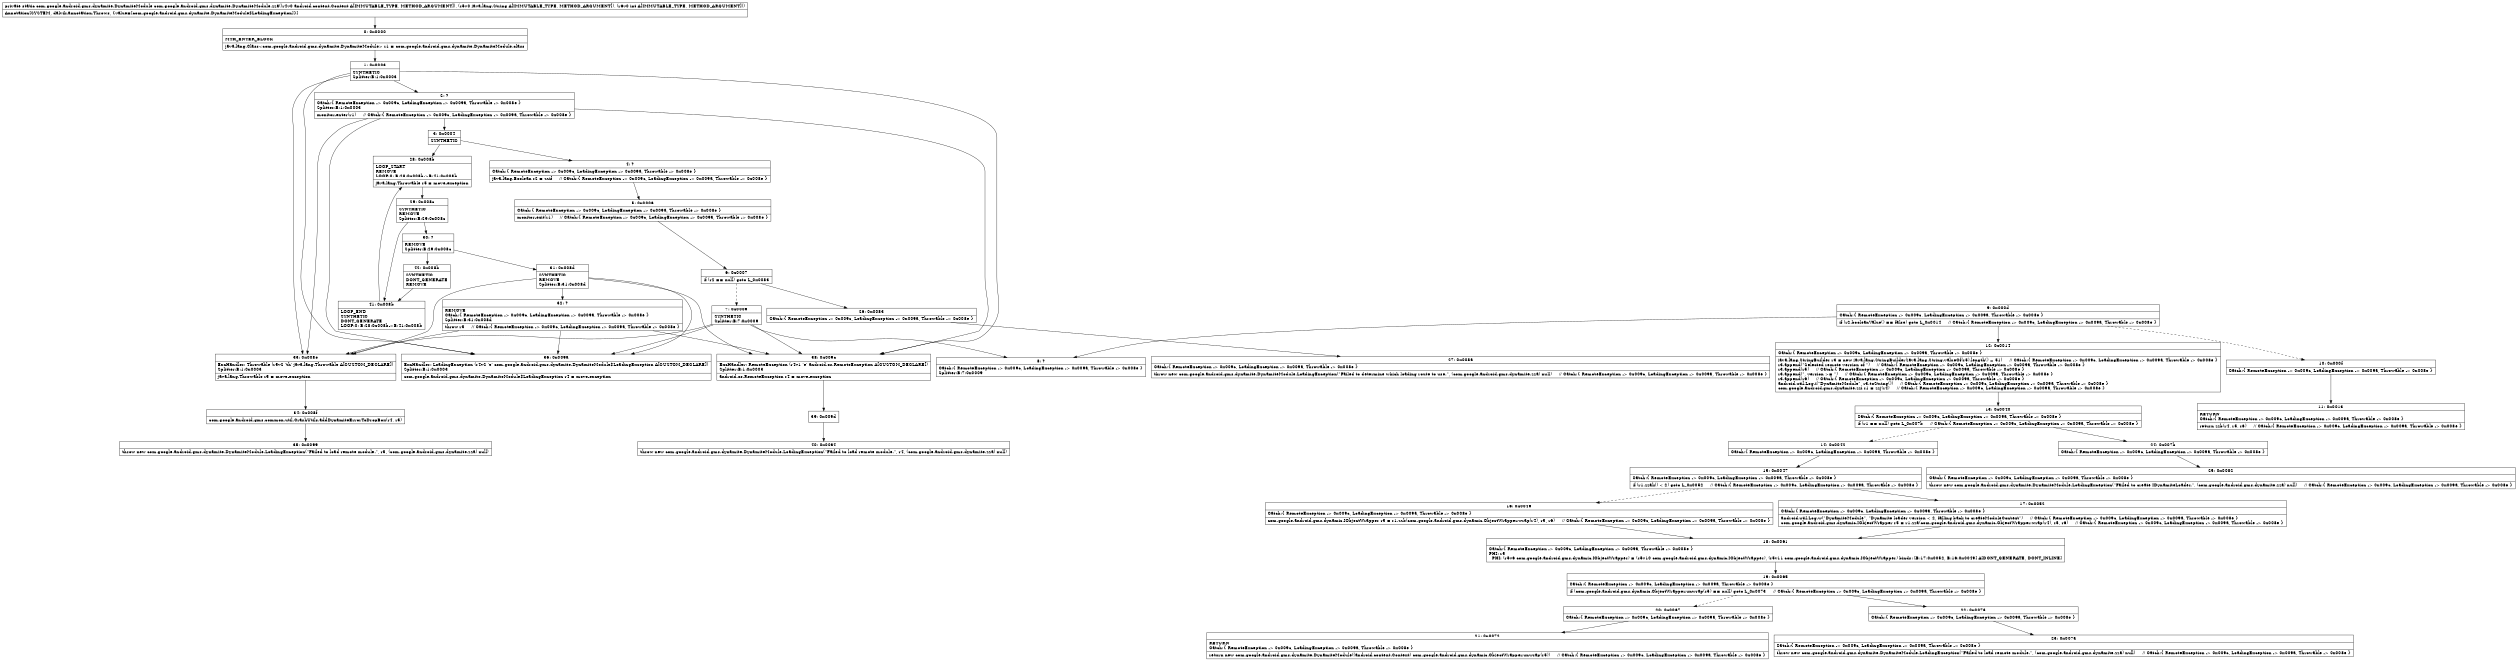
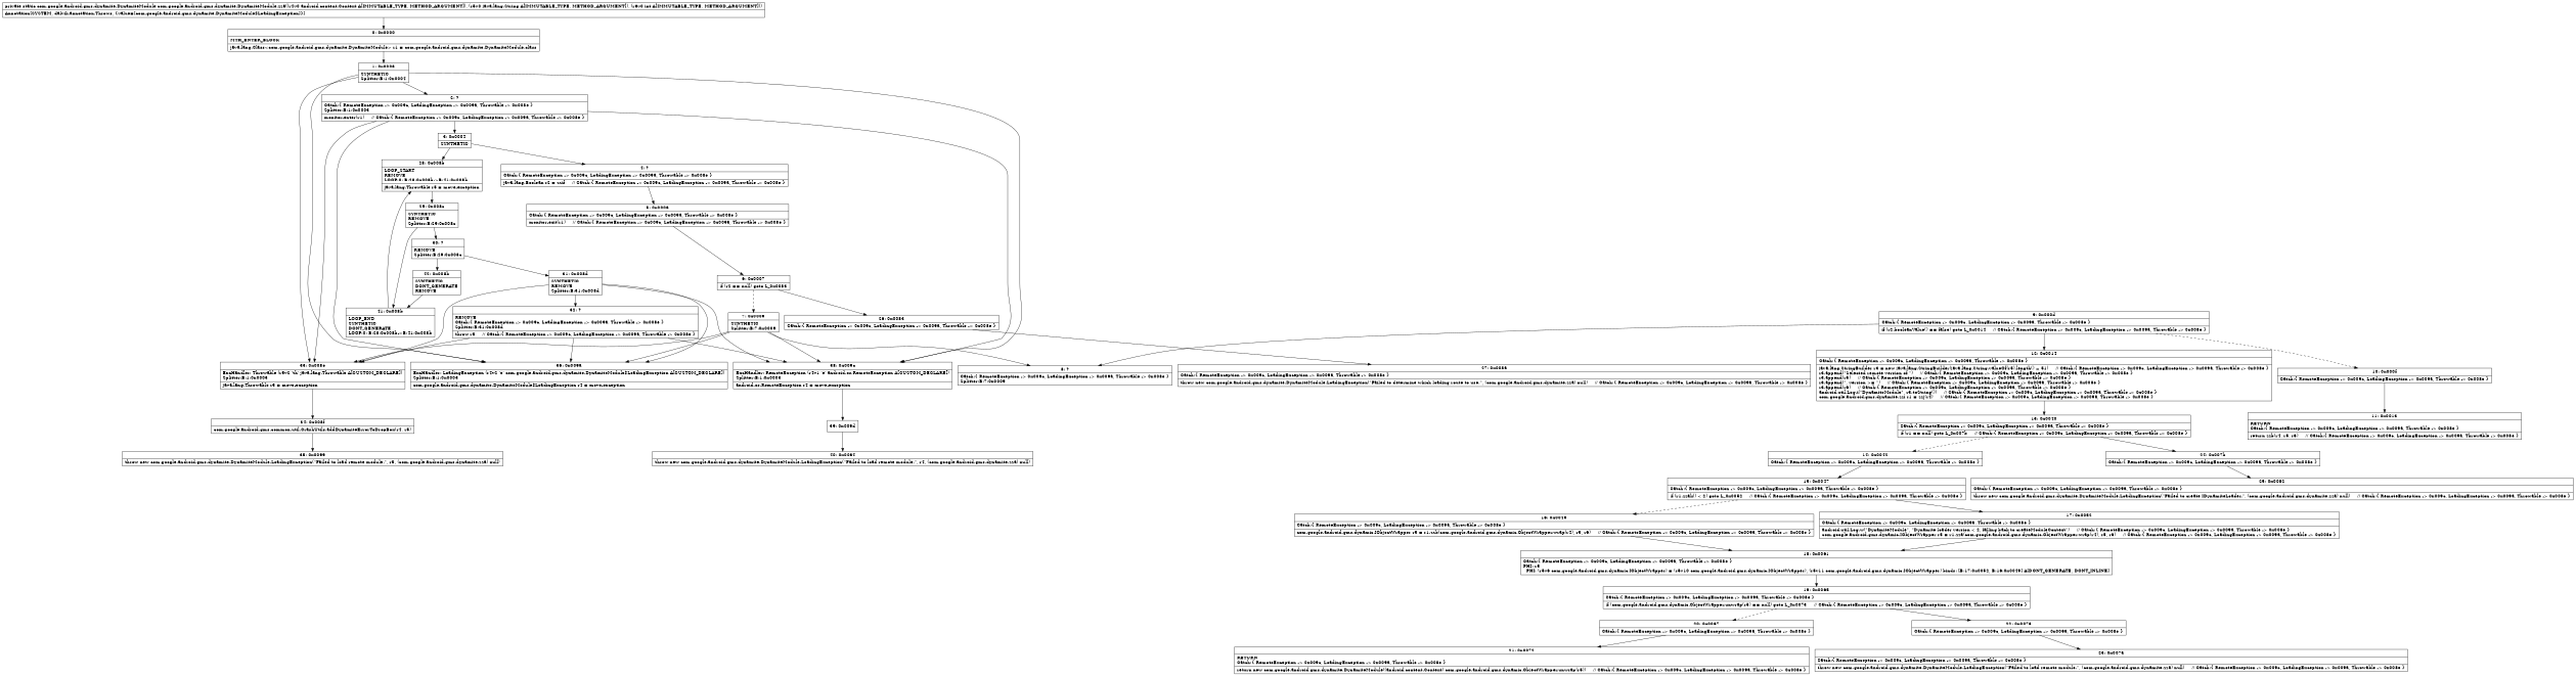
  digraph {
    node [shape=record]
    n1 [label="{0\:\ 0x0000|MTH_ENTER_BLOCK\l|java.lang.Class\<com.google.android.gms.dynamite.DynamiteModule\> r1 = com.google.android.gms.dynamite.DynamiteModule.class\l}"]
-   n2 [label="{1\:\ 0x0003|SYNTHETIC\lSplitter:B:1:0x0003\l}"]
+   n2 [label="{1\:\ 0x0003|SYNTHETIC\lSplitter:B:1:0x0004\l}"]
    n3 [label="{2\:\ ?|Catch:\{ RemoteException \-\> 0x009c, LoadingException \-\> 0x009a, Throwable \-\> 0x008e \}\lSplitter:B:1:0x0003\l|monitor\-enter(r1)     \/\/ Catch:\{ RemoteException \-\> 0x009c, LoadingException \-\> 0x009a, Throwable \-\> 0x008e \}\l}"]
    n4 [label="{33\:\ 0x008e|ExcHandler: Throwable (r5v2 'th' java.lang.Throwable A[CUSTOM_DECLARE])\lSplitter:B:1:0x0003\l|java.lang.Throwable r5 = move\-exception\l}"]
    n5 [label="{36\:\ 0x009a|ExcHandler: LoadingException (r4v2 'e' com.google.android.gms.dynamite.DynamiteModule$LoadingException A[CUSTOM_DECLARE])\lSplitter:B:1:0x0003\l|com.google.android.gms.dynamite.DynamiteModule$LoadingException r4 = move\-exception\l}"]
    n6 [label="{38\:\ 0x009c|ExcHandler: RemoteException (r4v1 'e' android.os.RemoteException A[CUSTOM_DECLARE])\lSplitter:B:1:0x0003\l|android.os.RemoteException r4 = move\-exception\l}"]
    n7 [label="{3\:\ 0x0004|SYNTHETIC\l}"]
    n8 [label="{34\:\ 0x008f|com.google.android.gms.common.util.CrashUtils.addDynamiteErrorToDropBox(r4, r5)\l}"]
    n9 [label="{39\:\ 0x009d}"]
    n10 [label="{4\:\ ?|Catch:\{ RemoteException \-\> 0x009c, LoadingException \-\> 0x009a, Throwable \-\> 0x008e \}\l|java.lang.Boolean r2 = zzif     \/\/ Catch:\{ RemoteException \-\> 0x009c, LoadingException \-\> 0x009a, Throwable \-\> 0x008e \}\l}"]
    n11 [label="{28\:\ 0x008b|LOOP_START\lREMOVE\lLOOP:0: B:28:0x008b\-\>B:41:0x008b\l|java.lang.Throwable r5 = move\-exception\l}"]
    n12 [label="{5\:\ 0x0006|Catch:\{ RemoteException \-\> 0x009c, LoadingException \-\> 0x009a, Throwable \-\> 0x008e \}\l|monitor\-exit(r1)     \/\/ Catch:\{ RemoteException \-\> 0x009c, LoadingException \-\> 0x009a, Throwable \-\> 0x008e \}\l}"]
    n13 [label="{29\:\ 0x008c|SYNTHETIC\lREMOVE\lSplitter:B:29:0x008c\l}"]
    n14 [label="{6\:\ 0x0007|if (r2 == null) goto L_0x0083\l}"]
    n15 [label="{7\:\ 0x0009|SYNTHETIC\lSplitter:B:7:0x0009\l}"]
    n16 [label="{26\:\ 0x0083|Catch:\{ RemoteException \-\> 0x009c, LoadingException \-\> 0x009a, Throwable \-\> 0x008e \}\l}"]
    n17 [label="{8\:\ ?|Catch:\{ RemoteException \-\> 0x009c, LoadingException \-\> 0x009a, Throwable \-\> 0x008e \}\lSplitter:B:7:0x0009\l}"]
    n18 [label="{27\:\ 0x008a|Catch:\{ RemoteException \-\> 0x009c, LoadingException \-\> 0x009a, Throwable \-\> 0x008e \}\l|throw new com.google.android.gms.dynamite.DynamiteModule.LoadingException(\"Failed to determine which loading route to use.\", (com.google.android.gms.dynamite.zza) null)     \/\/ Catch:\{ RemoteException \-\> 0x009c, LoadingException \-\> 0x009a, Throwable \-\> 0x008e \}\l}"]
    n19 [label="{9\:\ 0x000d|Catch:\{ RemoteException \-\> 0x009c, LoadingException \-\> 0x009a, Throwable \-\> 0x008e \}\l|if (r2.booleanValue() == false) goto L_0x0014     \/\/ Catch:\{ RemoteException \-\> 0x009c, LoadingException \-\> 0x009a, Throwable \-\> 0x008e \}\l}"]
    n20 [label="{10\:\ 0x000f|Catch:\{ RemoteException \-\> 0x009c, LoadingException \-\> 0x009a, Throwable \-\> 0x008e \}\l}"]
    n21 [label="{12\:\ 0x0014|Catch:\{ RemoteException \-\> 0x009c, LoadingException \-\> 0x009a, Throwable \-\> 0x008e \}\l|java.lang.StringBuilder r3 = new java.lang.StringBuilder(java.lang.String.valueOf(r5).length() + 51)     \/\/ Catch:\{ RemoteException \-\> 0x009c, LoadingException \-\> 0x009a, Throwable \-\> 0x008e \}\lr3.append(\"Selected remote version of \")     \/\/ Catch:\{ RemoteException \-\> 0x009c, LoadingException \-\> 0x009a, Throwable \-\> 0x008e \}\lr3.append(r5)     \/\/ Catch:\{ RemoteException \-\> 0x009c, LoadingException \-\> 0x009a, Throwable \-\> 0x008e \}\lr3.append(\", version \>= \")     \/\/ Catch:\{ RemoteException \-\> 0x009c, LoadingException \-\> 0x009a, Throwable \-\> 0x008e \}\lr3.append(r6)     \/\/ Catch:\{ RemoteException \-\> 0x009c, LoadingException \-\> 0x009a, Throwable \-\> 0x008e \}\landroid.util.Log.i(\"DynamiteModule\", r3.toString())     \/\/ Catch:\{ RemoteException \-\> 0x009c, LoadingException \-\> 0x009a, Throwable \-\> 0x008e \}\lcom.google.android.gms.dynamite.zzi r1 = zzj(r4)     \/\/ Catch:\{ RemoteException \-\> 0x009c, LoadingException \-\> 0x009a, Throwable \-\> 0x008e \}\l}"]
    n22 [label="{11\:\ 0x0013|RETURN\lCatch:\{ RemoteException \-\> 0x009c, LoadingException \-\> 0x009a, Throwable \-\> 0x008e \}\l|return zzb(r4, r5, r6)     \/\/ Catch:\{ RemoteException \-\> 0x009c, LoadingException \-\> 0x009a, Throwable \-\> 0x008e \}\l}"]
    n23 [label="{13\:\ 0x0040|Catch:\{ RemoteException \-\> 0x009c, LoadingException \-\> 0x009a, Throwable \-\> 0x008e \}\l|if (r1 == null) goto L_0x007b     \/\/ Catch:\{ RemoteException \-\> 0x009c, LoadingException \-\> 0x009a, Throwable \-\> 0x008e \}\l}"]
    n24 [label="{14\:\ 0x0042|Catch:\{ RemoteException \-\> 0x009c, LoadingException \-\> 0x009a, Throwable \-\> 0x008e \}\l}"]
    n25 [label="{24\:\ 0x007b|Catch:\{ RemoteException \-\> 0x009c, LoadingException \-\> 0x009a, Throwable \-\> 0x008e \}\l}"]
    n26 [label="{15\:\ 0x0047|Catch:\{ RemoteException \-\> 0x009c, LoadingException \-\> 0x009a, Throwable \-\> 0x008e \}\l|if (r1.zzak() \< 2) goto L_0x0052     \/\/ Catch:\{ RemoteException \-\> 0x009c, LoadingException \-\> 0x009a, Throwable \-\> 0x008e \}\l}"]
    n27 [label="{25\:\ 0x0082|Catch:\{ RemoteException \-\> 0x009c, LoadingException \-\> 0x009a, Throwable \-\> 0x008e \}\l|throw new com.google.android.gms.dynamite.DynamiteModule.LoadingException(\"Failed to create IDynamiteLoader.\", (com.google.android.gms.dynamite.zza) null)     \/\/ Catch:\{ RemoteException \-\> 0x009c, LoadingException \-\> 0x009a, Throwable \-\> 0x008e \}\l}"]
    n28 [label="{16\:\ 0x0049|Catch:\{ RemoteException \-\> 0x009c, LoadingException \-\> 0x009a, Throwable \-\> 0x008e \}\l|com.google.android.gms.dynamic.IObjectWrapper r5 = r1.zzb(com.google.android.gms.dynamic.ObjectWrapper.wrap(r4), r5, r6)     \/\/ Catch:\{ RemoteException \-\> 0x009c, LoadingException \-\> 0x009a, Throwable \-\> 0x008e \}\l}"]
    n29 [label="{17\:\ 0x0052|Catch:\{ RemoteException \-\> 0x009c, LoadingException \-\> 0x009a, Throwable \-\> 0x008e \}\l|android.util.Log.w(\"DynamiteModule\", \"Dynamite loader version \< 2, falling back to createModuleContext\")     \/\/ Catch:\{ RemoteException \-\> 0x009c, LoadingException \-\> 0x009a, Throwable \-\> 0x008e \}\lcom.google.android.gms.dynamic.IObjectWrapper r5 = r1.zza(com.google.android.gms.dynamic.ObjectWrapper.wrap(r4), r5, r6)     \/\/ Catch:\{ RemoteException \-\> 0x009c, LoadingException \-\> 0x009a, Throwable \-\> 0x008e \}\l}"]
    n30 [label="{18\:\ 0x0061|Catch:\{ RemoteException \-\> 0x009c, LoadingException \-\> 0x009a, Throwable \-\> 0x008e \}\lPHI: r5 \l  PHI: (r5v6 com.google.android.gms.dynamic.IObjectWrapper) = (r5v10 com.google.android.gms.dynamic.IObjectWrapper), (r5v11 com.google.android.gms.dynamic.IObjectWrapper) binds: [B:17:0x0052, B:16:0x0049] A[DONT_GENERATE, DONT_INLINE]\l}"]
    n31 [label="{19\:\ 0x0065|Catch:\{ RemoteException \-\> 0x009c, LoadingException \-\> 0x009a, Throwable \-\> 0x008e \}\l|if (com.google.android.gms.dynamic.ObjectWrapper.unwrap(r5) == null) goto L_0x0073     \/\/ Catch:\{ RemoteException \-\> 0x009c, LoadingException \-\> 0x009a, Throwable \-\> 0x008e \}\l}"]
    n32 [label="{20\:\ 0x0067|Catch:\{ RemoteException \-\> 0x009c, LoadingException \-\> 0x009a, Throwable \-\> 0x008e \}\l}"]
    n33 [label="{22\:\ 0x0073|Catch:\{ RemoteException \-\> 0x009c, LoadingException \-\> 0x009a, Throwable \-\> 0x008e \}\l}"]
    n34 [label="{21\:\ 0x0072|RETURN\lCatch:\{ RemoteException \-\> 0x009c, LoadingException \-\> 0x009a, Throwable \-\> 0x008e \}\l|return new com.google.android.gms.dynamite.DynamiteModule((android.content.Context) com.google.android.gms.dynamic.ObjectWrapper.unwrap(r5))     \/\/ Catch:\{ RemoteException \-\> 0x009c, LoadingException \-\> 0x009a, Throwable \-\> 0x008e \}\l}"]
    n35 [label="{23\:\ 0x007a|Catch:\{ RemoteException \-\> 0x009c, LoadingException \-\> 0x009a, Throwable \-\> 0x008e \}\l|throw new com.google.android.gms.dynamite.DynamiteModule.LoadingException(\"Failed to load remote module.\", (com.google.android.gms.dynamite.zza) null)     \/\/ Catch:\{ RemoteException \-\> 0x009c, LoadingException \-\> 0x009a, Throwable \-\> 0x008e \}\l}"]
    n36 [label="{30\:\ ?|REMOVE\lSplitter:B:29:0x008c\l}"]
    n37 [label="{41\:\ 0x008b|LOOP_END\lSYNTHETIC\lDONT_GENERATE\lLOOP:0: B:28:0x008b\-\>B:41:0x008b\l}"]
    n38 [label="{31\:\ 0x008d|SYNTHETIC\lREMOVE\lSplitter:B:31:0x008d\l}"]
    n39 [label="{42\:\ 0x008b|SYNTHETIC\lDONT_GENERATE\lREMOVE\l}"]
    n40 [label="{32\:\ ?|REMOVE\lCatch:\{ RemoteException \-\> 0x009c, LoadingException \-\> 0x009a, Throwable \-\> 0x008e \}\lSplitter:B:31:0x008d\l|throw r5     \/\/ Catch:\{ RemoteException \-\> 0x009c, LoadingException \-\> 0x009a, Throwable \-\> 0x008e \}\l}"]
    n41 [label="{35\:\ 0x0099|throw new com.google.android.gms.dynamite.DynamiteModule.LoadingException(\"Failed to load remote module.\", r5, (com.google.android.gms.dynamite.zza) null)\l}"]
    n42 [label="{40\:\ 0x00a4|throw new com.google.android.gms.dynamite.DynamiteModule.LoadingException(\"Failed to load remote module.\", r4, (com.google.android.gms.dynamite.zza) null)\l}"]
    n43 [label="{private static com.google.android.gms.dynamite.DynamiteModule com.google.android.gms.dynamite.DynamiteModule.zza((r4v0 android.content.Context A[IMMUTABLE_TYPE, METHOD_ARGUMENT]), (r5v0 java.lang.String A[IMMUTABLE_TYPE, METHOD_ARGUMENT]), (r6v0 int A[IMMUTABLE_TYPE, METHOD_ARGUMENT]))  | Annotation[SYSTEM, dalvik.annotation.Throws, \{value=[com.google.android.gms.dynamite.DynamiteModule$LoadingException]\}]\l}"]
    n1 -> n2
    n2 -> n3
    n2 -> n4
    n2 -> n5
    n2 -> n6
    n3 -> n4
    n3 -> n5
    n3 -> n6
    n3 -> n7
    n4 -> n8
    n6 -> n9
    n7 -> n10
    n7 -> n11
    n8 -> n41
    n9 -> n42
    n10 -> n12
    n11 -> n13
    n12 -> n14
    n13 -> n36
    n13 -> n37
    n14 -> n15 [style=dashed]
    n14 -> n16
    n15 -> n4
    n15 -> n5
    n15 -> n6
    n15 -> n17
    n16 -> n18
    n19 -> n17
    n19 -> n20 [style=dashed]
    n19 -> n21
    n20 -> n22
    n21 -> n23
    n23 -> n24 [style=dashed]
    n23 -> n25
    n24 -> n26
    n25 -> n27
    n26 -> n28 [style=dashed]
    n26 -> n29
    n28 -> n30
    n29 -> n30
    n30 -> n31
    n31 -> n32 [style=dashed]
    n31 -> n33
    n32 -> n34
    n33 -> n35
    n36 -> n38
    n36 -> n39
    n37 -> n11
    n38 -> n4
    n38 -> n5
    n38 -> n6
    n38 -> n40
    n39 -> n37
    n40 -> n4
    n40 -> n5
    n40 -> n6
    n43 -> n1
  }
